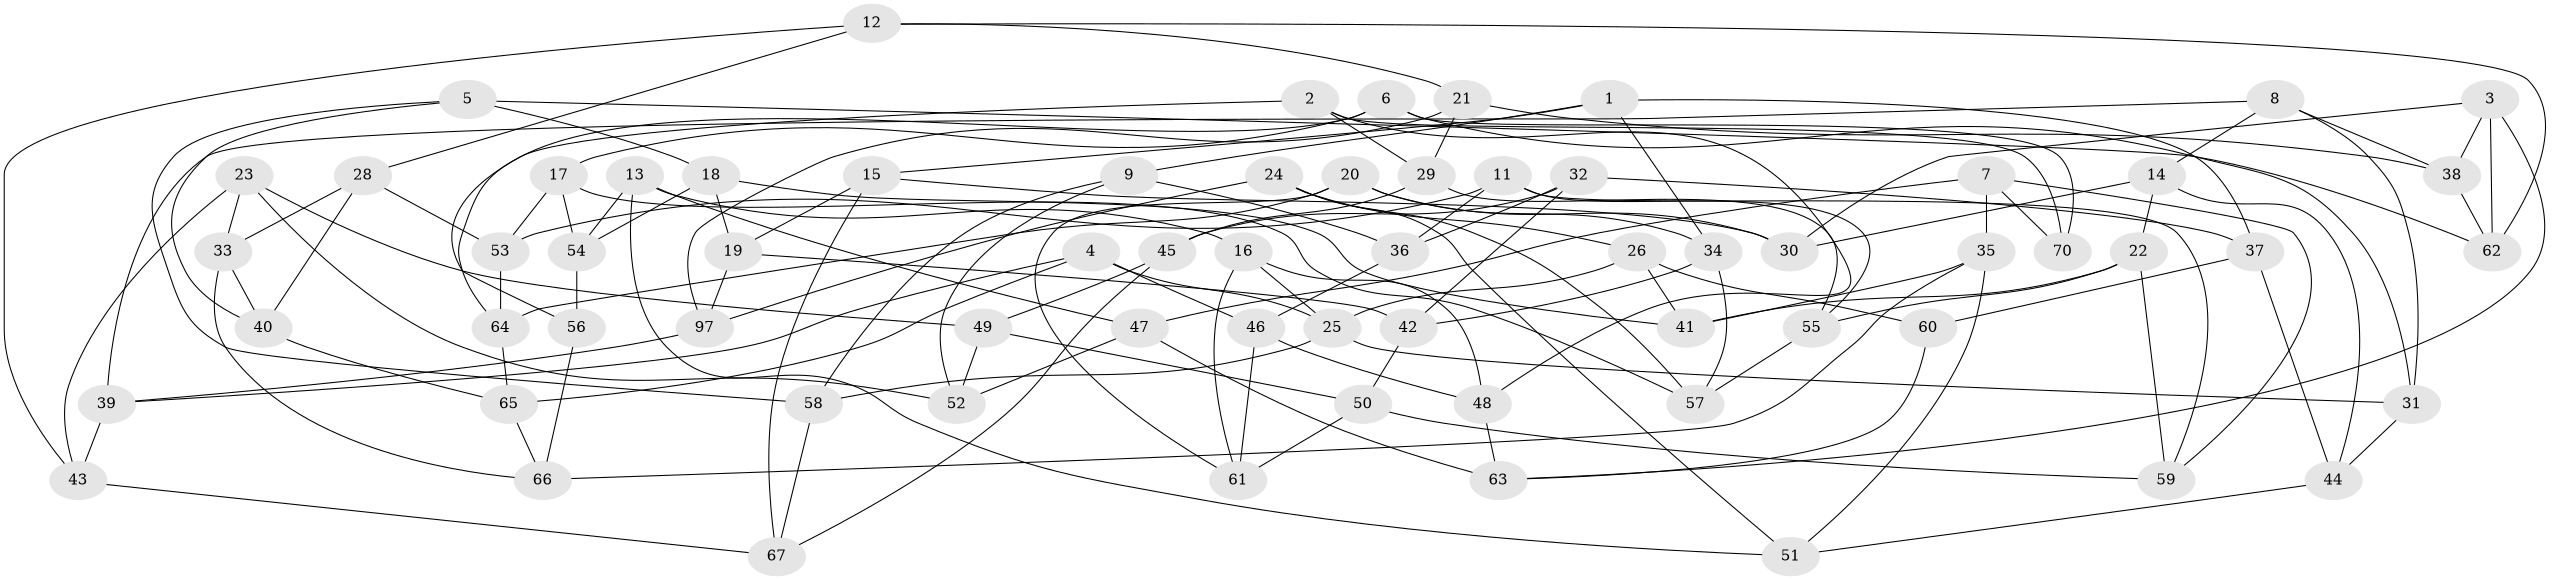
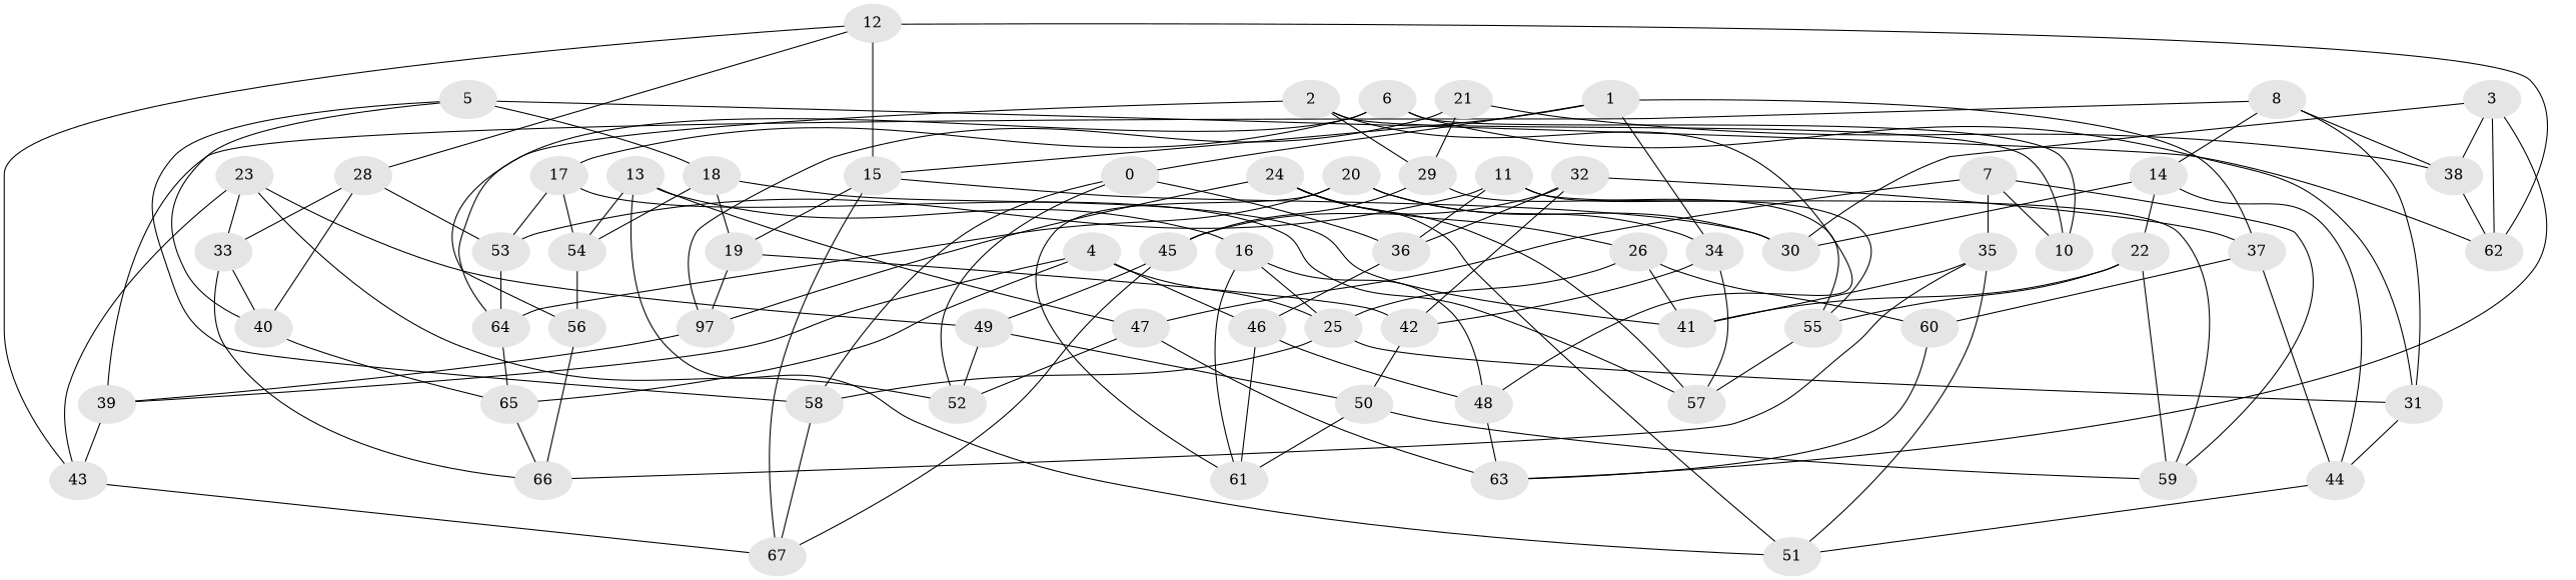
  graph {
    node [color=gray90 style=filled]
    1
-   9
+   9 [label=0]
    15
    34
    37
    58
    36
    52
    30
    19
    67
    57
    42
    60
    44
    2
-   10 [label=70]
+   10
    29
    48
    56
    55
    45
    63
    66
    3
    38
    62
    4
    25
    39
    46
    65
    31
    43
    61
    5
    18
    40
    54
    41
    6
    17
    64
    53
    7
    35
    47
    59
    51
    8
    14
    22
    11
    12
    21
    28
    n57 [label=97]
    33
    13
    16
    50
    20
    23
    49
    24
    26
    32
    1 -- 9
    1 -- 15
    1 -- 34
    1 -- 37
    9 -- 58
    9 -- 36
    9 -- 52
    15 -- 30
    15 -- 19
    15 -- 67
    34 -- 57
    34 -- 42
    37 -- 60
    37 -- 44
    58 -- 67
    36 -- 46
    19 -- 42
    19 -- n57
    42 -- 50
    60 -- 63
    44 -- 51
    2 -- 10
    2 -- 29
    2 -- 48
    2 -- 56
    29 -- 55
    29 -- 45
    48 -- 63
    56 -- 66
    55 -- 57
    45 -- 67
    45 -- 49
    3 -- 30
    3 -- 63
    3 -- 38
    3 -- 62
    38 -- 62
    4 -- 25
    4 -- 39
    4 -- 46
    4 -- 65
    25 -- 58
    25 -- 31
    39 -- 43
    46 -- 48
    46 -- 61
    65 -- 66
    31 -- 44
    43 -- 67
    5 -- 58
    5 -- 62
    5 -- 18
    5 -- 40
    18 -- 19
    18 -- 54
    18 -- 41
    40 -- 65
    54 -- 56
    6 -- 10
    6 -- 31
    6 -- 17
    6 -- 64
    17 -- 57
    17 -- 54
    17 -- 53
    64 -- 65
    53 -- 64
    7 -- 10
    7 -- 35
    7 -- 47
    7 -- 59
    35 -- 66
    35 -- 41
    35 -- 51
    47 -- 52
    47 -- 63
    8 -- 38
    8 -- 39
    8 -- 31
    8 -- 14
    14 -- 30
    14 -- 44
    14 -- 22
    22 -- 55
    22 -- 41
    22 -- 59
    11 -- 36
    11 -- 55
    11 -- 53
    11 -- 59
    12 -- 62
    12 -- 43
-   12 -- 21
+   12 -- 15
    12 -- 28
    21 -- 29
    21 -- 38
    21 -- n57
    28 -- 40
    28 -- 53
    28 -- 33
    n57 -- 39
    33 -- 66
    33 -- 40
    13 -- 54
    13 -- 47
    13 -- 51
    13 -- 16
    16 -- 48
    16 -- 25
    16 -- 61
    50 -- 61
    50 -- 59
    20 -- 34
    20 -- 30
    20 -- 61
    20 -- 64
    23 -- 52
    23 -- 43
    23 -- 33
    23 -- 49
    49 -- 52
    49 -- 50
    24 -- 57
    24 -- 51
    24 -- n57
    24 -- 26
    26 -- 60
    26 -- 25
    26 -- 41
    32 -- 37
    32 -- 36
    32 -- 42
    32 -- 45
  }
